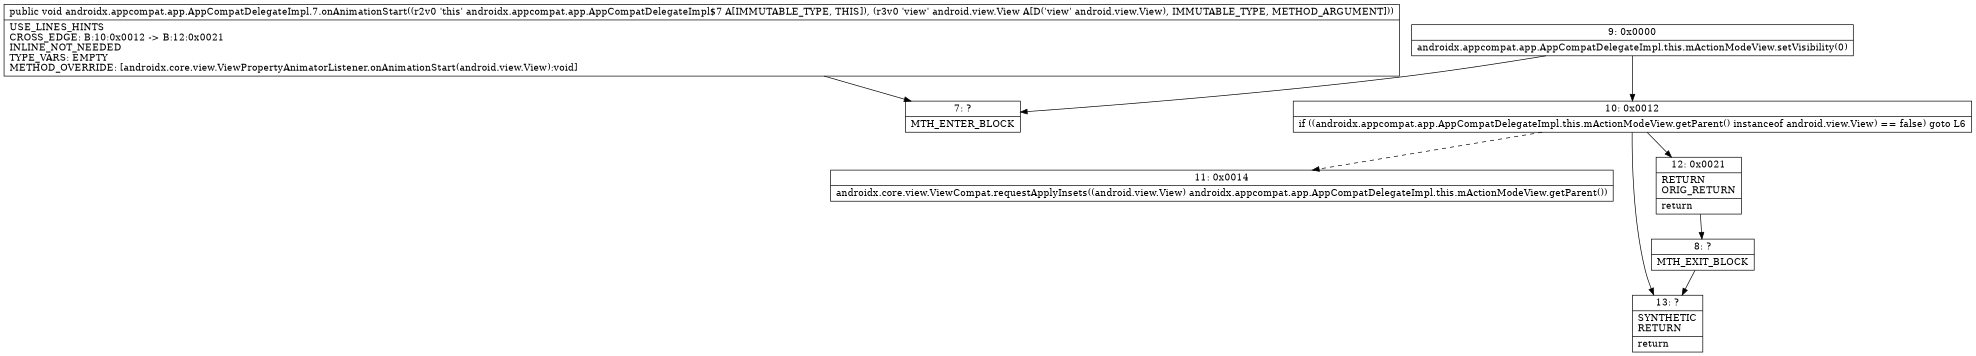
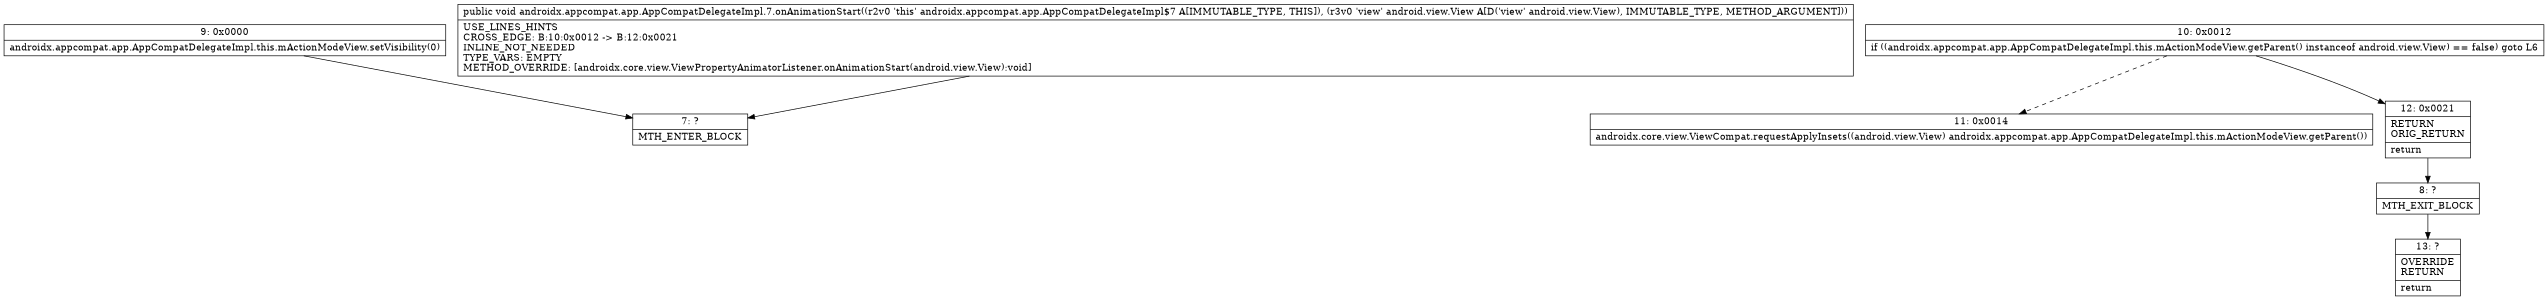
  digraph {
    node [shape=record]
    n1 [label="{7\:\ ?|MTH_ENTER_BLOCK\l}"]
    n2 [label="{9\:\ 0x0000|androidx.appcompat.app.AppCompatDelegateImpl.this.mActionModeView.setVisibility(0)\l}"]
    n3 [label="{10\:\ 0x0012|if ((androidx.appcompat.app.AppCompatDelegateImpl.this.mActionModeView.getParent() instanceof android.view.View) == false) goto L6\l}"]
    n4 [label="{11\:\ 0x0014|androidx.core.view.ViewCompat.requestApplyInsets((android.view.View) androidx.appcompat.app.AppCompatDelegateImpl.this.mActionModeView.getParent())\l}"]
-   n5 [label="{13\:\ ?|SYNTHETIC\lRETURN\l|return\l}"]
+   n5 [label="{13\:\ ?|OVERRIDE\lRETURN\l|return\l}"]
    n6 [label="{12\:\ 0x0021|RETURN\lORIG_RETURN\l|return\l}"]
    n7 [label="{8\:\ ?|MTH_EXIT_BLOCK\l}"]
    n8 [label="{public void androidx.appcompat.app.AppCompatDelegateImpl.7.onAnimationStart((r2v0 'this' androidx.appcompat.app.AppCompatDelegateImpl$7 A[IMMUTABLE_TYPE, THIS]), (r3v0 'view' android.view.View A[D('view' android.view.View), IMMUTABLE_TYPE, METHOD_ARGUMENT]))  | USE_LINES_HINTS\lCROSS_EDGE: B:10:0x0012 \-\> B:12:0x0021\lINLINE_NOT_NEEDED\lTYPE_VARS: EMPTY\lMETHOD_OVERRIDE: [androidx.core.view.ViewPropertyAnimatorListener.onAnimationStart(android.view.View):void]\l}"]
    n2 -> n1
-   n2 -> n3
    n3 -> n4 [style=dashed]
-   n3 -> n5
    n3 -> n6
    n6 -> n7
    n7 -> n5
    n8 -> n1
  }
